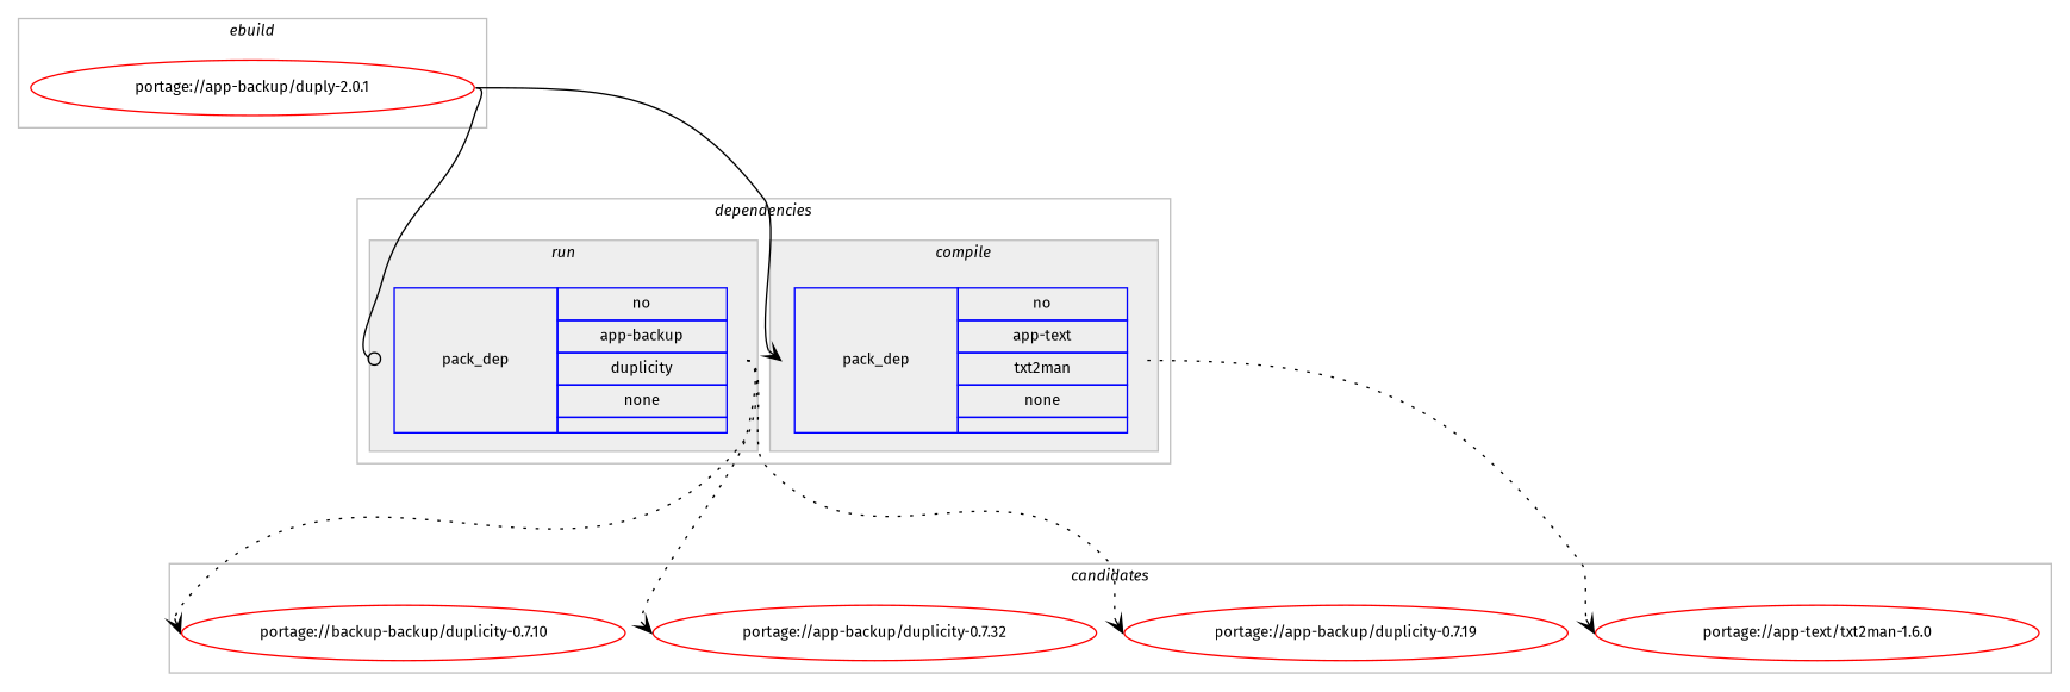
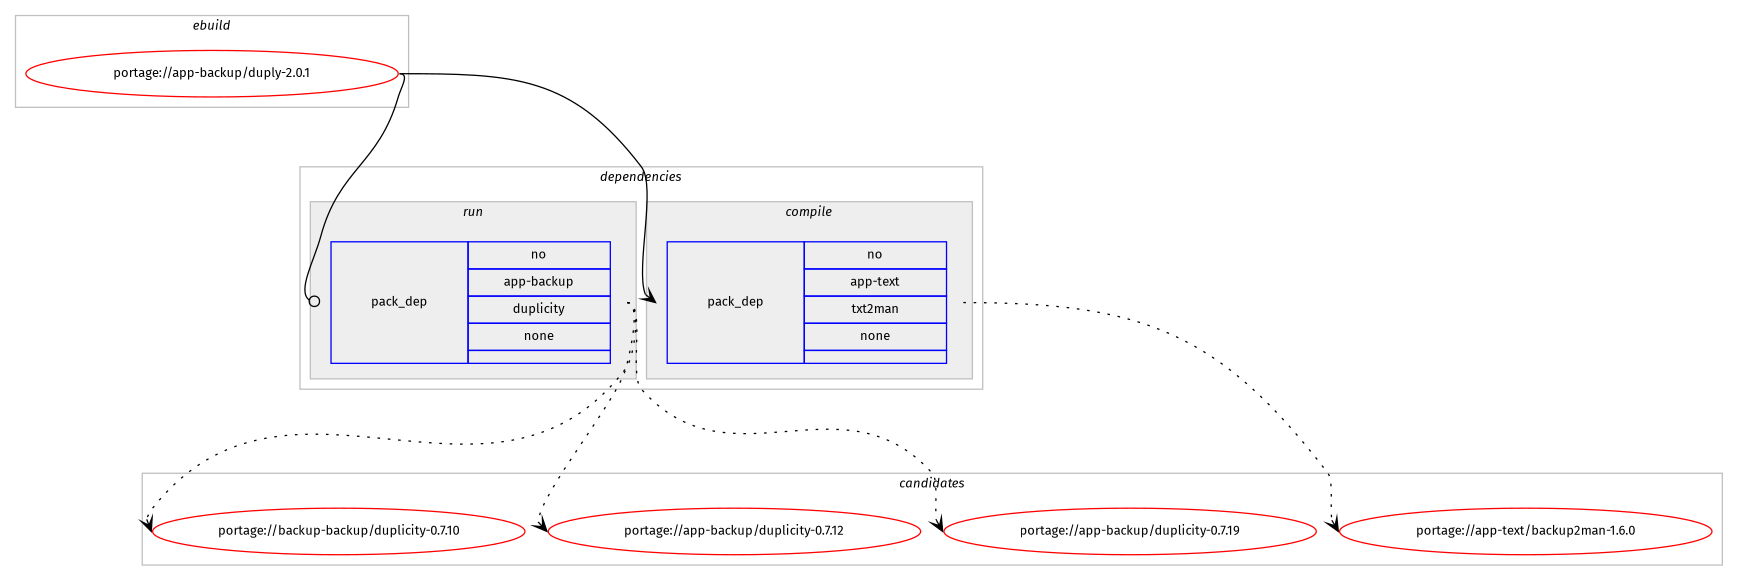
  digraph {
    compound=true
    concentrate=true
    fontname="Fira Sans"
    fontsize=10
    newrank=true
    rankdir=TB
    ranksep=1.5
    node [color=red fontname="Fira Sans" fontsize=10]
    edge [arrowhead=vee fontname="Fira Sans" headport=w style=dotted tailport=e weight=100]
    n1 [label="portage://app-backup/duply-2.0.1" width=4]
    n2 [color=blue label=<<TABLE BORDER="0" CELLBORDER="1" CELLSPACING="0" CELLPADDING="4" WIDTH="220"><TR><TD ROWSPAN="6" CELLPADDING="30">pack_dep</TD></TR><TR><TD WIDTH="110">no</TD></TR><TR><TD>app-text</TD></TR><TR><TD>txt2man</TD></TR><TR><TD>none</TD></TR><TR><TD></TD></TR></TABLE>> shape=none]
    n3 [color=blue label=<<TABLE BORDER="0" CELLBORDER="1" CELLSPACING="0" CELLPADDING="4" WIDTH="220"><TR><TD ROWSPAN="6" CELLPADDING="30">pack_dep</TD></TR><TR><TD WIDTH="110">no</TD></TR><TR><TD>app-backup</TD></TR><TR><TD>duplicity</TD></TR><TR><TD>none</TD></TR><TR><TD></TD></TR></TABLE>> shape=none]
-   n4 [label="portage://app-text/txt2man-1.6.0" width=4]
+   n4 [label="portage://app-text/backup2man-1.6.0" width=4]
    n5 [label="portage://app-backup/duplicity-0.7.19" width=4]
-   n6 [label="portage://app-backup/duplicity-0.7.32" width=4]
+   n6 [label="portage://app-backup/duplicity-0.7.12" width=4]
    n7 [label="portage://backup-backup/duplicity-0.7.10" width=4]
    subgraph cluster_1 {
      color=gray
      label=<<i>ebuild</i>>
      n1
    }
    subgraph cluster_2 {
      color=gray
      label=<<i>dependencies</i>>
      subgraph cluster_3 {
        color=gray
        fillcolor="#eeeeee"
        label=<<i>compile</i>>
        style=filled
        subgraph sub_4 {
          color=gray
          fillcolor="#eeeeee"
          label=<<i>compile</i>>
          style=filled
          n2
        }
      }
      subgraph cluster_5 {
        color=gray
        fillcolor="#eeeeee"
        label=<<i>compile and run</i>>
        style=filled
      }
      subgraph cluster_6 {
        color=gray
        fillcolor="#eeeeee"
        label=<<i>run</i>>
        style=filled
        subgraph sub_7 {
          color=gray
          fillcolor="#eeeeee"
          label=<<i>run</i>>
          style=filled
          n3
        }
      }
    }
    subgraph cluster_8 {
      color=gray
      label=<<i>candidates</i>>
      rank=same
      subgraph sub_9 {
        color=black
        label=<<i>candidates</i>>
        nodesep=1
        rank=same
        n4
      }
      subgraph sub_10 {
        color=black
        label=<<i>candidates</i>>
        nodesep=1
        rank=same
        n5
        n6
        n7
      }
    }
    n1 -> n2 [style=solid weight=20]
    n1 -> n3 [arrowhead=odot style=solid weight=20]
    n2 -> n4
    n3 -> n5
    n3 -> n6
    n3 -> n7
  }
